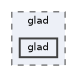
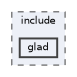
  digraph {
    compound=true
    n1 [color=grey25 fillcolor="#edf0f7" fontname=Helvetica fontsize=10 height=0.2 label=glad shape=box style="filled,bold" width=0.4]
    subgraph cluster_1 {
      bgcolor="#edf0f7"
      fontname=Helvetica
      fontsize=10
-     label=glad
+     label=include
      pencolor=grey25
      style="filled,dashed"
      n1
    }
  }
